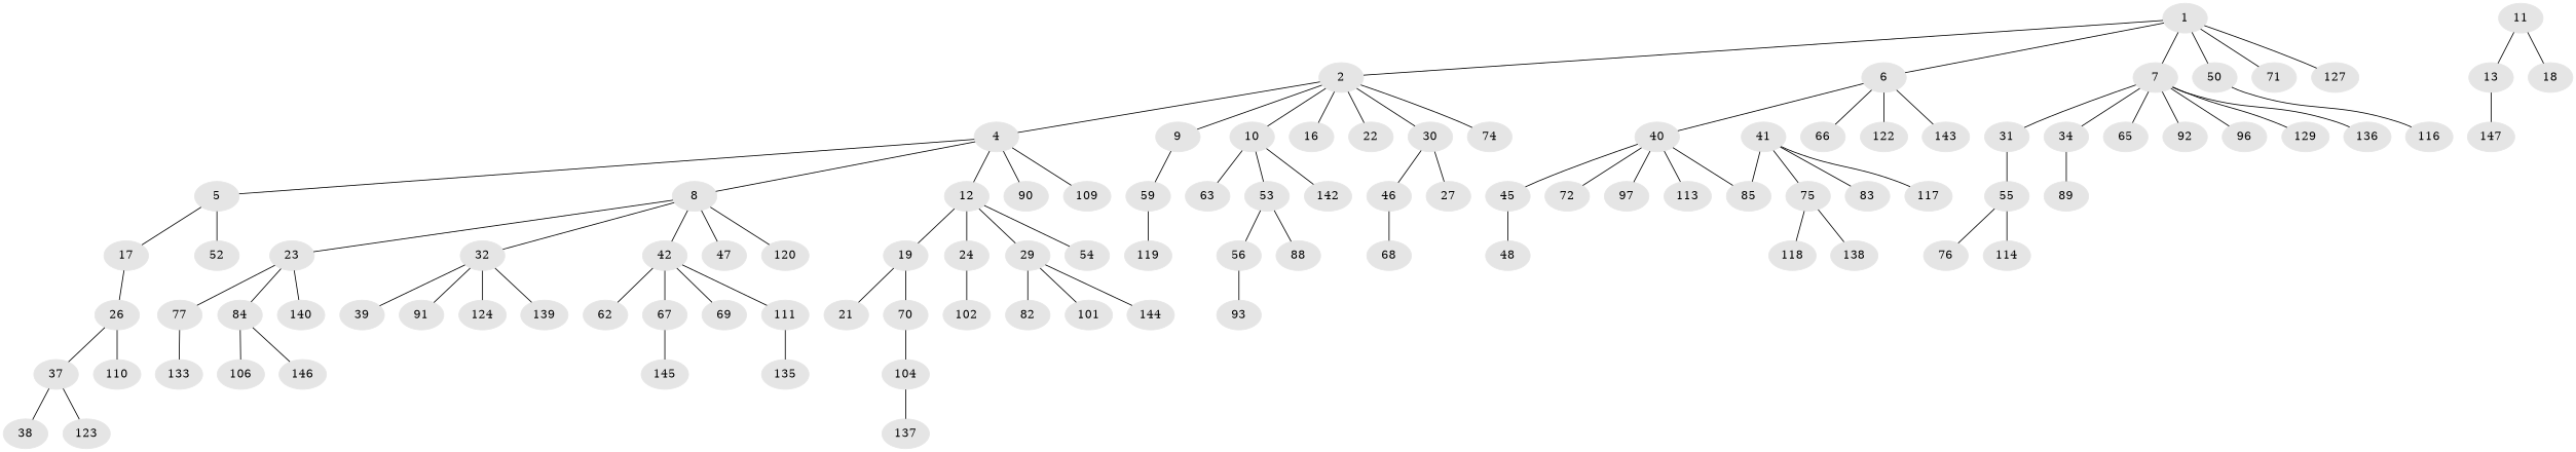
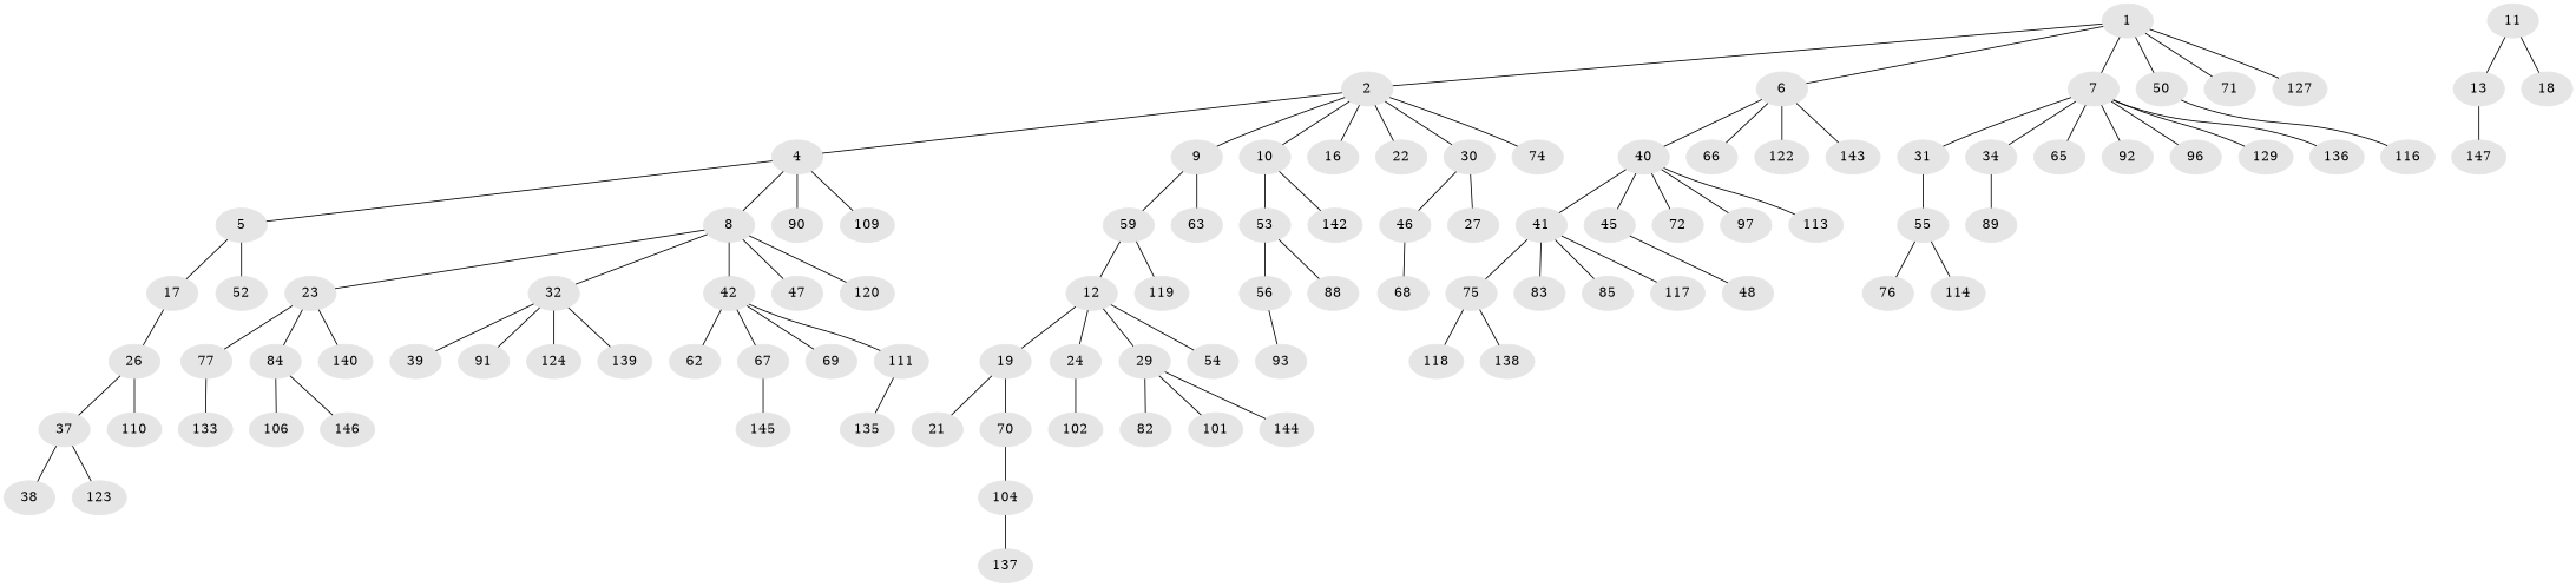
  graph {
    node [color=gray90 style=filled]
    1 [super="+33"]
    2 [super="+3"]
    6 [super="+27"]
    7 [super="+14"]
    50
    71
    127
    4 [super="+44"]
    9 [super="+103"]
    10 [super="+28"]
    16 [super="+58"]
    22
    30 [super="+100"]
    74 [super="+78"]
    40 [super="+64"]
    66
    122
    143
    31 [super="+73"]
    34 [super="+60"]
    65
    92
    96
    129
    136
    116
    5 [super="+15"]
    8 [super="+20"]
    12 [super="+148"]
    90
    109
    n32 [label=59 super="+59"]
    63 [super="+126"]
    53 [super="+81"]
    142
    13 [super="+94"]
    11
    18 [super="+115"]
    46 [super="+95"]
    n40 [label=27]
    17 [super="+125"]
    52
    23 [super="+25"]
    32 [super="+80"]
    42 [super="+49"]
    47 [super="+141"]
    120
    19 [super="+36"]
    24 [super="+72"]
    29 [super="+43"]
    54
    26 [super="+35"]
    41 [super="+108"]
    45
    n55 [label=72]
    97 [super="+98"]
    113
    55 [super="+61"]
    89
    77 [super="+131"]
    84 [super="+107"]
    140
    39
    91
    124 [super="+128"]
    139
    62 [super="+134"]
    67
    69
    111
    119
    56
    88
    147
    21
    70
    102 [super="+130"]
    82 [super="+87"]
    101
    144
    37 [super="+121"]
    110
    104
    133
    106
    146
    38
    123
    68 [super="+132"]
    76
    114
    75 [super="+99"]
    83
    85
    117
    48
    118
    138
    145
    135
    93 [super="+105"]
    137
    1 -- 2
    1 -- 6
    1 -- 7
    1 -- 50
    1 -- 71
    1 -- 127
    2 -- 4
    2 -- 9
    2 -- 10
    2 -- 16
    2 -- 22
    2 -- 30
    2 -- 74
    6 -- 40
    6 -- 66
    6 -- 122
    6 -- 143
    7 -- 31
    7 -- 34
    7 -- 65
    7 -- 92
    7 -- 96
    7 -- 129
    7 -- 136
    50 -- 116
    4 -- 5
    4 -- 8
-   4 -- 12
+   n32 -- 12
    4 -- 90
    4 -- 109
    9 -- n32
-   10 -- 63
+   9 -- 63
    10 -- 53
    10 -- 142
    30 -- 46
    30 -- n40
-   40 -- 85
+   40 -- 41
    40 -- 45
    40 -- n55
    40 -- 97
    40 -- 113
    31 -- 55
    34 -- 89
    5 -- 17
    5 -- 52
    8 -- 23
    8 -- 32
    8 -- 42
    8 -- 47
    8 -- 120
    12 -- 19
    12 -- 24
    12 -- 29
    12 -- 54
    n32 -- 119
    53 -- 56
    53 -- 88
    13 -- 147
    11 -- 13
    11 -- 18
    46 -- 68
    17 -- 26
    23 -- 77
    23 -- 84
    23 -- 140
    32 -- 39
    32 -- 91
    32 -- 124
    32 -- 139
    42 -- 62
    42 -- 67
    42 -- 69
    42 -- 111
    19 -- 21
    19 -- 70
    24 -- 102
    29 -- 82
    29 -- 101
    29 -- 144
    26 -- 37
    26 -- 110
    41 -- 75
    41 -- 83
    41 -- 85
    41 -- 117
    45 -- 48
    55 -- 76
    55 -- 114
    77 -- 133
    84 -- 106
    84 -- 146
    67 -- 145
    111 -- 135
    56 -- 93
    70 -- 104
    37 -- 38
    37 -- 123
    104 -- 137
    75 -- 118
    75 -- 138
  }
